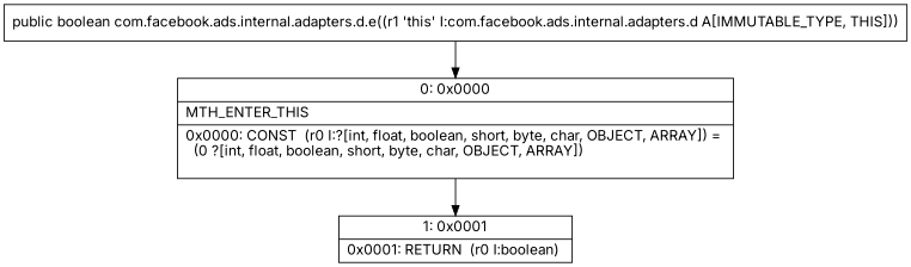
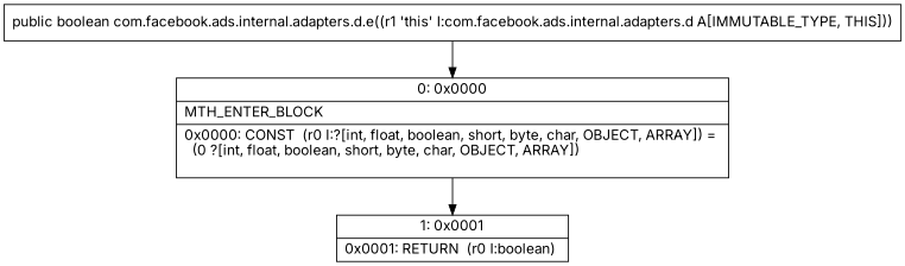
  digraph {
    fontname=Inter
    node [shape=record fontname=Inter]
    edge [fontname=Inter]
-   n1 [label="{0\:\ 0x0000|MTH_ENTER_THIS\l|0x0000: CONST  (r0 I:?[int, float, boolean, short, byte, char, OBJECT, ARRAY]) = \l  (0 ?[int, float, boolean, short, byte, char, OBJECT, ARRAY])\l \l}"]
+   n1 [label="{0\:\ 0x0000|MTH_ENTER_BLOCK\l|0x0000: CONST  (r0 I:?[int, float, boolean, short, byte, char, OBJECT, ARRAY]) = \l  (0 ?[int, float, boolean, short, byte, char, OBJECT, ARRAY])\l \l}"]
    n2 [label="{1\:\ 0x0001|0x0001: RETURN  (r0 I:boolean) \l}"]
    n3 [label="{public boolean com.facebook.ads.internal.adapters.d.e((r1 'this' I:com.facebook.ads.internal.adapters.d A[IMMUTABLE_TYPE, THIS])) }"]
    n1 -> n2
    n3 -> n1
  }
